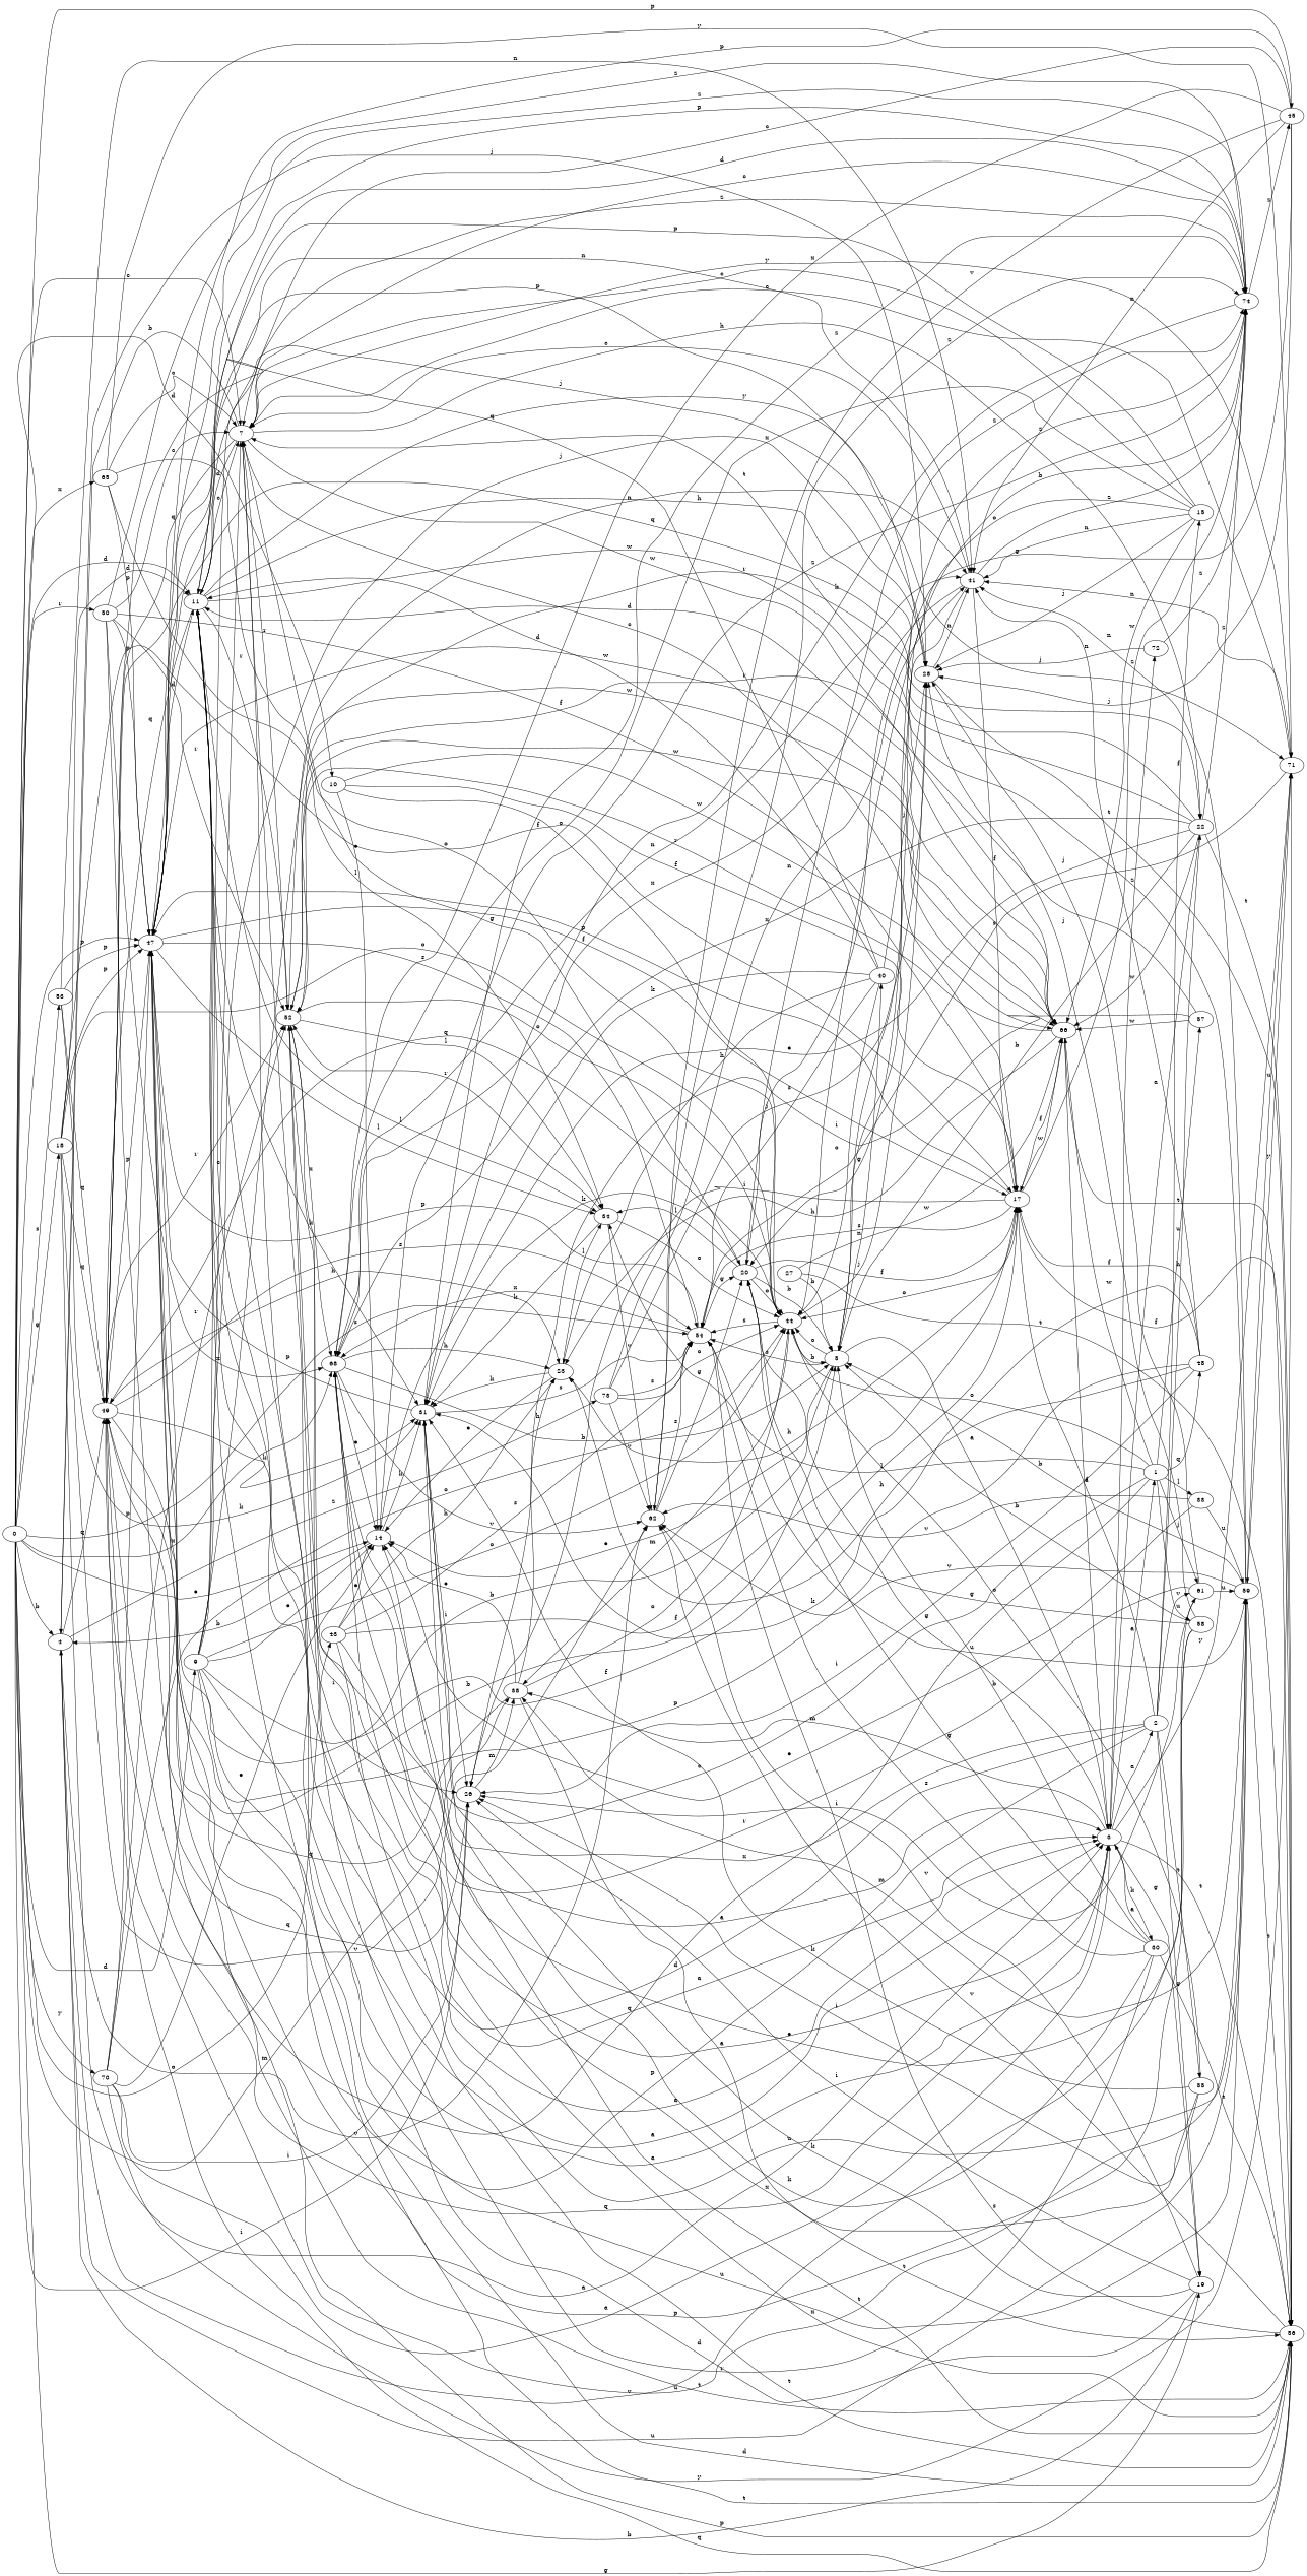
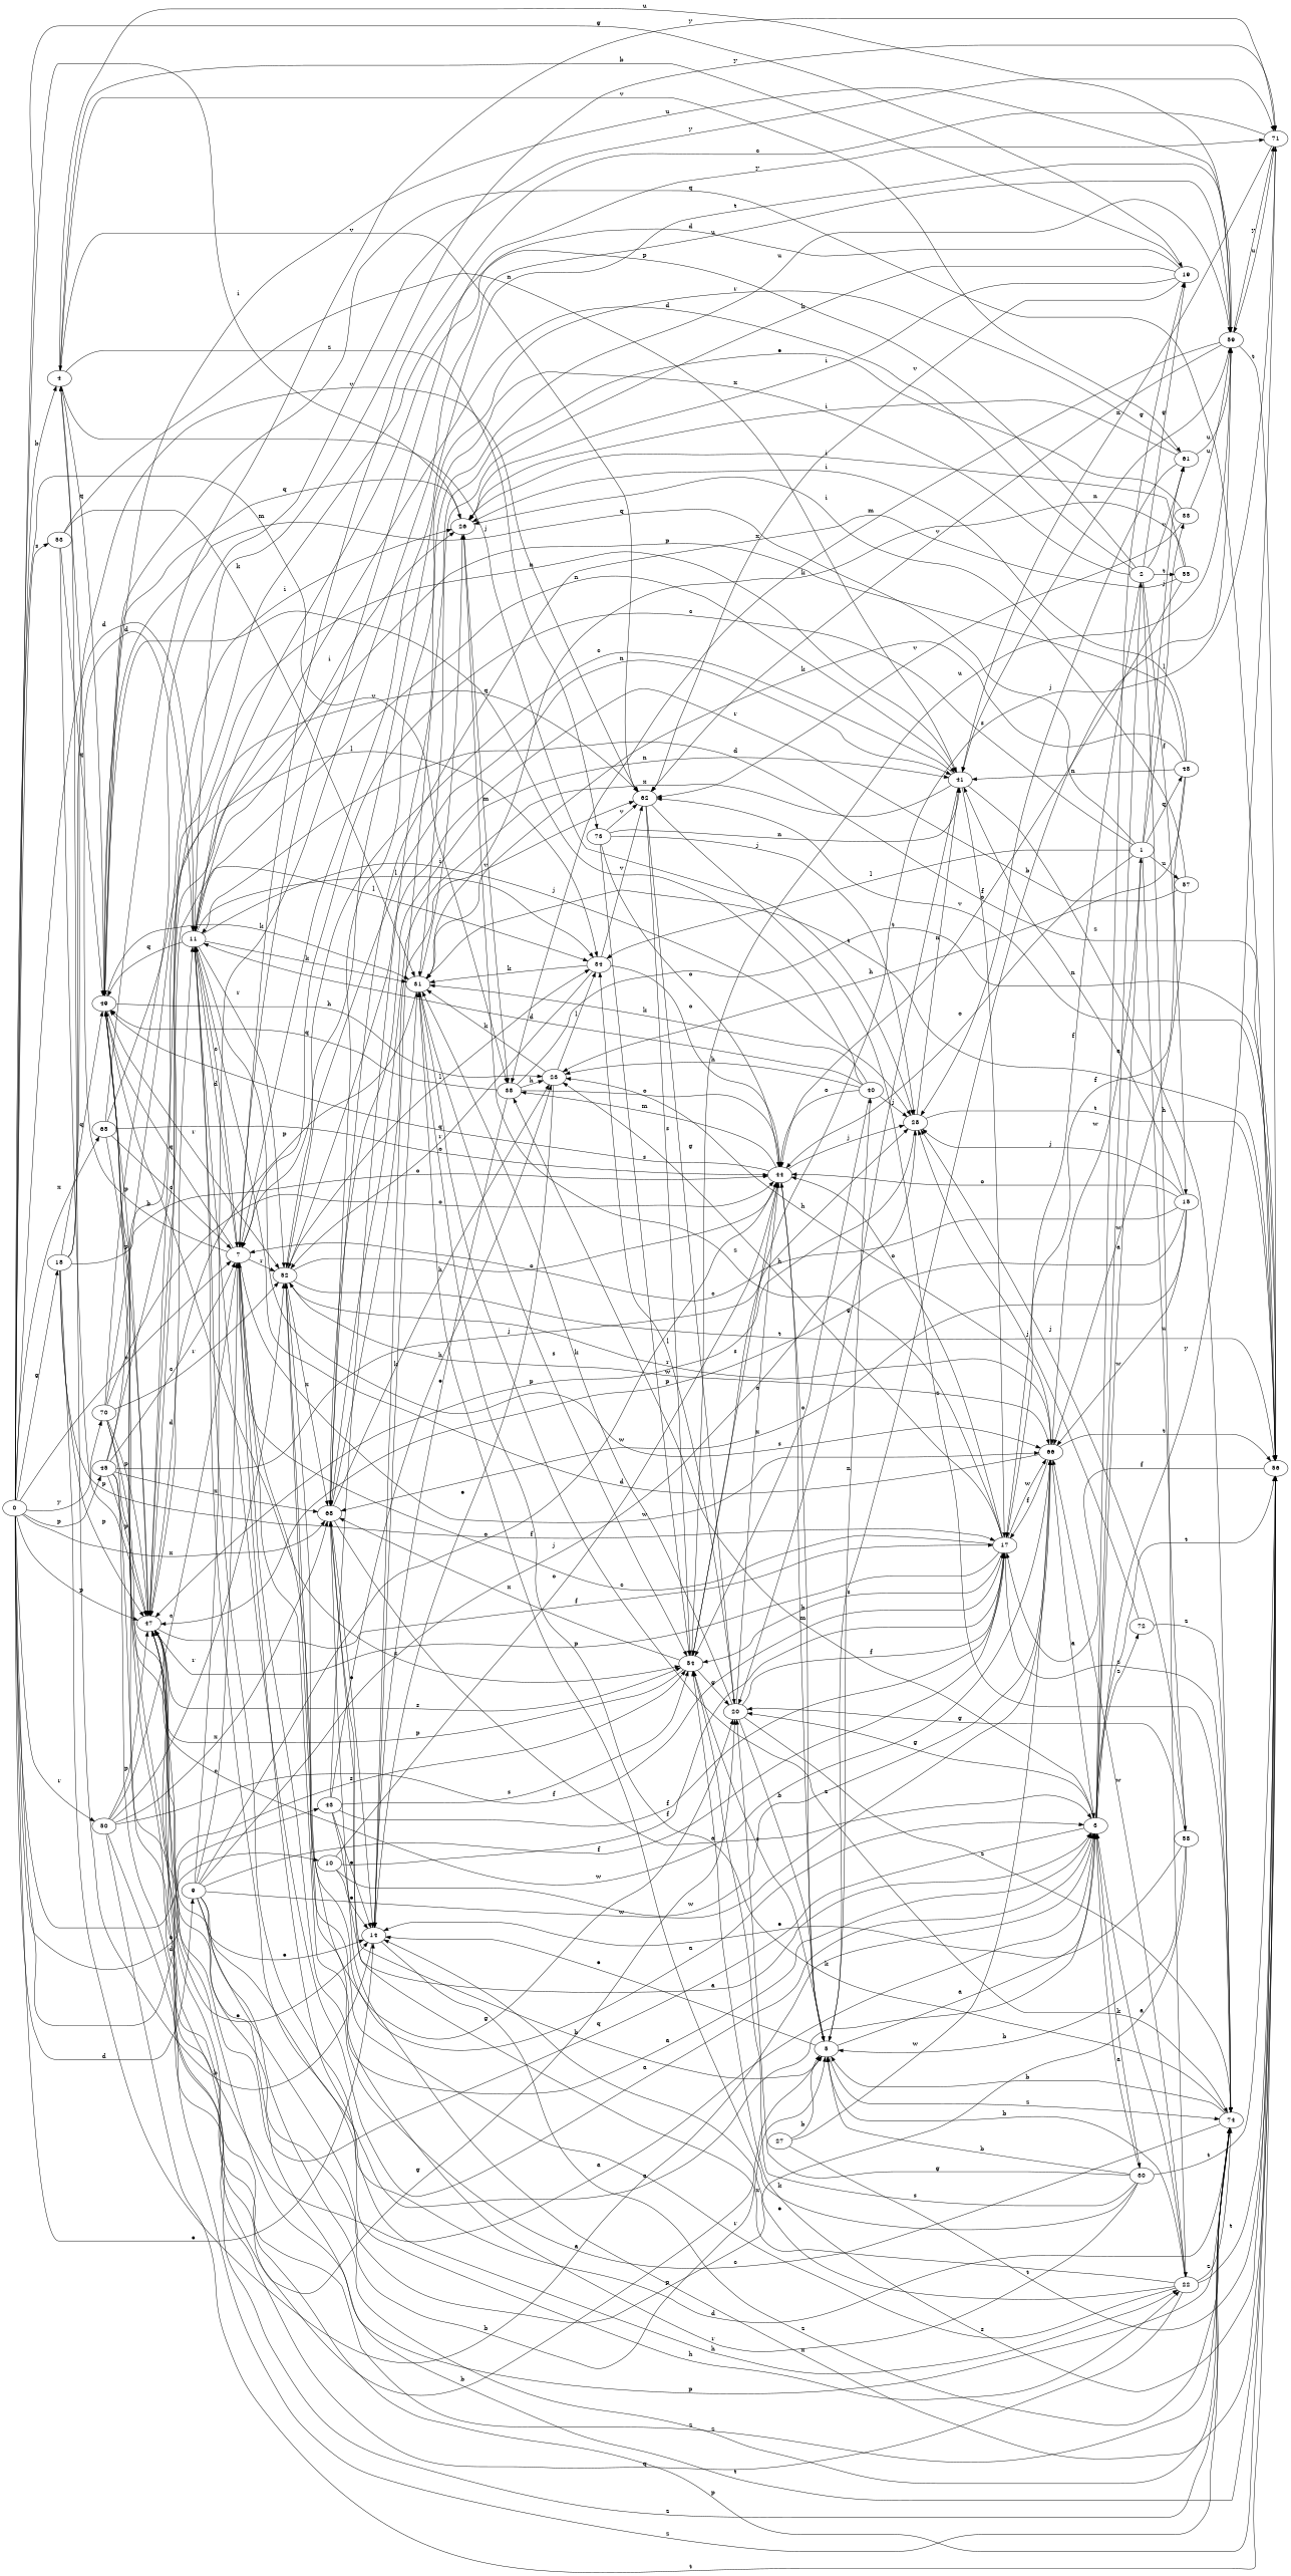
  strict digraph {
    rankdir=LR
    0
    4
    7
    9
    10
    11
    14
    18
    19
    26
    38
    43
    45
    47
    50
    53
    54
    65
    68
    70
    49
    61
    28
    59
    62
    73
    n27 [label=66]
    22
    3
    20
    71
    52
    44
    17
    56
    74
    34
    31
    41
    23
    5
    1
    33
    48
    57
    58
    27
    2
    15
    55
    30
    72
    40
    0 -> 4 [label=b]
    0 -> 7 [label=c]
    0 -> 9 [label=d]
    0 -> 10 [label=d]
    0 -> 11 [label=d]
    0 -> 14 [label=e]
    0 -> 18 [label=g]
    0 -> 19 [label=g]
    0 -> 26 [label=i]
    0 -> 38 [label=m]
    0 -> 43 [label=o]
    0 -> 45 [label=p]
    0 -> 47 [label=p]
    0 -> 50 [label=r]
    0 -> 53 [label=s]
    0 -> 54 [label=s]
    0 -> 65 [label=x]
    0 -> 68 [label=x]
    0 -> 70 [label=y]
    4 -> 49 [label=q]
    4 -> 61 [label=v]
    4 -> 28 [label=j]
    4 -> 59 [label=u]
    4 -> 62 [label=v]
    4 -> 73 [label=z]
    7 -> 4 [label=b]
    7 -> 11 [label=d]
    7 -> 49 [label=q]
    7 -> n27 [label=w]
    7 -> 22 [label=h]
    7 -> 3 [label=a]
    7 -> 20 [label=g]
    7 -> 71 [label=y]
    7 -> 52 [label=r]
    9 -> 7 [label=c]
    9 -> 14 [label=e]
    9 -> 28 [label=j]
    9 -> 59 [label=u]
    9 -> n27 [label=w]
    9 -> 3 [label=a]
    9 -> 44 [label=o]
    9 -> 17 [label=f]
    9 -> 56 [label=t]
    9 -> 74 [label=z]
    10 -> 14 [label=e]
    10 -> n27 [label=w]
    10 -> 44 [label=o]
    10 -> 17 [label=f]
    11 -> 7 [label=c]
    11 -> 26 [label=i]
    11 -> 49 [label=q]
    11 -> 28 [label=j]
    11 -> n27 [label=w]
    11 -> 22 [label=h]
    11 -> 3 [label=a]
    11 -> 71 [label=y]
    11 -> 52 [label=r]
    11 -> 34 [label=l]
    11 -> 31 [label=k]
    11 -> 41 [label=n]
    14 -> 4 [label=b]
    14 -> 74 [label=z]
    14 -> 31 [label=k]
    18 -> 11 [label=d]
    18 -> 47 [label=p]
    18 -> 49 [label=q]
    18 -> 62 [label=v]
    18 -> 3 [label=a]
    18 -> 44 [label=o]
    18 -> 17 [label=f]
    19 -> 4 [label=b]
    19 -> 11 [label=d]
    19 -> 26 [label=i]
    19 -> 62 [label=v]
    19 -> 31 [label=k]
    26 -> 38 [label=m]
    26 -> 49 [label=q]
    38 -> 14 [label=e]
    38 -> 49 [label=q]
    38 -> 44 [label=o]
    38 -> 56 [label=t]
    38 -> 23 [label=h]
    43 -> 14 [label=e]
    43 -> 54 [label=s]
    43 -> 59 [label=u]
    43 -> 3 [label=a]
    43 -> 17 [label=f]
    43 -> 23 [label=h]
    45 -> 7 [label=c]
    45 -> 47 [label=p]
    45 -> 68 [label=x]
    45 -> 28 [label=j]
    45 -> 62 [label=v]
    45 -> 20 [label=g]
-   74 -> 45 [label=z]
+   45 -> 74 [label=z]
    45 -> 41 [label=n]
    47 -> 11 [label=d]
    47 -> 54 [label=s]
    47 -> n27 [label=w]
    47 -> 17 [label=f]
    47 -> 74 [label=z]
    47 -> 34 [label=l]
    47 -> 5 [label=b]
    50 -> 7 [label=c]
    50 -> 47 [label=p]
    50 -> 68 [label=x]
    50 -> 52 [label=r]
    50 -> 17 [label=f]
    50 -> 56 [label=t]
    50 -> 74 [label=z]
    53 -> 47 [label=p]
    53 -> 49 [label=q]
    53 -> 31 [label=k]
    53 -> 41 [label=n]
    54 -> 47 [label=p]
    54 -> 68 [label=x]
    54 -> 59 [label=u]
    54 -> 20 [label=g]
    65 -> 7 [label=c]
    65 -> 47 [label=p]
    65 -> 71 [label=y]
    65 -> 44 [label=o]
    65 -> 34 [label=l]
    68 -> 14 [label=e]
    68 -> 62 [label=v]
    68 -> 3 [label=a]
    68 -> 41 [label=n]
    68 -> 23 [label=h]
    68 -> 5 [label=b]
    70 -> 14 [label=e]
    70 -> 26 [label=i]
    70 -> 47 [label=p]
    70 -> 3 [label=a]
    70 -> 71 [label=y]
    70 -> 52 [label=r]
    70 -> 44 [label=o]
    49 -> 47 [label=p]
    49 -> 54 [label=s]
    49 -> 59 [label=u]
    49 -> 52 [label=r]
    49 -> 31 [label=k]
    49 -> 23 [label=h]
    49 -> 5 [label=b]
    61 -> 26 [label=i]
    61 -> 28 [label=j]
    61 -> 59 [label=u]
    61 -> 52 [label=r]
    28 -> 47 [label=p]
    28 -> 56 [label=t]
    28 -> 41 [label=n]
    59 -> 7 [label=t]
    59 -> 38 [label=m]
    59 -> 62 [label=v]
    59 -> 71 [label=y]
    59 -> 56 [label=t]
    59 -> 41 [label=n]
    59 -> 5 [label=b]
    62 -> 54 [label=s]
    62 -> 20 [label=g]
    62 -> 74 [label=z]
    73 -> 54 [label=s]
    73 -> 28 [label=j]
    73 -> 62 [label=v]
    73 -> 44 [label=o]
    73 -> 41 [label=n]
    n27 -> 11 [label=d]
    n27 -> 3 [label=a]
    n27 -> 52 [label=r]
    n27 -> 17 [label=f]
    n27 -> 56 [label=t]
    n27 -> 23 [label=h]
    22 -> 14 [label=e]
    22 -> 68 [label=x]
    22 -> 49 [label=q]
    22 -> n27 [label=w]
    22 -> 3 [label=a]
    22 -> 52 [label=r]
    22 -> 56 [label=t]
    22 -> 74 [label=z]
    22 -> 5 [label=b]
    3 -> 19 [label=g]
    3 -> 38 [label=m]
    3 -> 49 [label=q]
    3 -> 20 [label=g]
    3 -> 71 [label=y]
    3 -> 56 [label=t]
    3 -> 1 [label=a]
    3 -> 2 [label=a]
    3 -> 30 [label=k]
    3 -> 72 [label=z]
    20 -> 44 [label=o]
    20 -> 17 [label=f]
    20 -> 74 [label=z]
    20 -> 34 [label=l]
    20 -> 31 [label=k]
    20 -> 5 [label=b]
    71 -> 7 [label=c]
    71 -> 54 [label=s]
    71 -> 59 [label=u]
    71 -> 41 [label=n]
    52 -> 68 [label=x]
    52 -> n27 [label=w]
    52 -> 3 [label=a]
    52 -> 44 [label=o]
    52 -> 56 [label=t]
    52 -> 34 [label=l]
    52 -> 41 [label=n]
    44 -> 38 [label=m]
    44 -> 54 [label=s]
    44 -> 49 [label=q]
    44 -> 28 [label=j]
    44 -> 5 [label=b]
    17 -> 7 [label=c]
-   17 -> 26 [label=i]
+   17 -> 26 [label=z]
    17 -> 47 [label=p]
    17 -> 54 [label=s]
    17 -> n27 [label=w]
    17 -> 44 [label=o]
    17 -> 74 [label=z]
    17 -> 23 [label=h]
    56 -> 11 [label=d]
    56 -> 47 [label=p]
    56 -> 54 [label=s]
    56 -> 68 [label=x]
    56 -> 49 [label=q]
    56 -> 62 [label=v]
    56 -> 17 [label=f]
    74 -> 7 [label=c]
    74 -> 11 [label=d]
    74 -> 47 [label=p]
    74 -> 31 [label=k]
    74 -> 5 [label=b]
    34 -> 62 [label=v]
    34 -> 52 [label=r]
    34 -> 44 [label=o]
    34 -> 31 [label=k]
    31 -> 26 [label=i]
    31 -> 47 [label=p]
    31 -> 54 [label=s]
    31 -> 56 [label=t]
    31 -> 74 [label=z]
    41 -> 7 [label=c]
    41 -> 68 [label=x]
    41 -> 20 [label=g]
    41 -> 17 [label=f]
    41 -> 74 [label=z]
    23 -> 14 [label=e]
    23 -> 34 [label=l]
    23 -> 31 [label=k]
    5 -> 14 [label=e]
    5 -> 54 [label=s]
    5 -> 3 [label=a]
    5 -> 44 [label=o]
    5 -> 74 [label=z]
    5 -> 40 [label=n]
    1 -> 7 [label=c]
    1 -> 49 [label=q]
    1 -> 61 [label=j]
    1 -> n27 [label=w]
    1 -> 44 [label=o]
    1 -> 34 [label=l]
    1 -> 33 [label=l]
    1 -> 48 [label=q]
    1 -> 57 [label=u]
    1 -> 58 [label=u]
    33 -> 14 [label=e]
    33 -> 59 [label=u]
    33 -> 62 [label=v]
    48 -> 26 [label=i]
    48 -> 47 [label=p]
    48 -> 17 [label=f]
    48 -> 31 [label=k]
    48 -> 41 [label=n]
    48 -> 23 [label=h]
    57 -> 26 [label=i]
    57 -> n27 [label=w]
    57 -> 52 [label=r]
    58 -> 14 [label=e]
    58 -> 47 [label=p]
    58 -> 28 [label=j]
    58 -> 20 [label=g]
    58 -> 5 [label=b]
    27 -> n27 [label=w]
    27 -> 56 [label=t]
    27 -> 5 [label=b]
    2 -> 11 [label=d]
    2 -> 19 [label=g]
    2 -> 47 [label=p]
    2 -> 68 [label=x]
    2 -> 61 [label=v]
    2 -> 22 [label=h]
    2 -> 17 [label=f]
    2 -> 15 [label=f]
    2 -> 55 [label=t]
    15 -> 7 [label=c]
    15 -> 47 [label=p]
    15 -> 68 [label=x]
    15 -> 28 [label=j]
    15 -> n27 [label=w]
    15 -> 44 [label=o]
    15 -> 41 [label=n]
    55 -> 26 [label=i]
    55 -> 68 [label=x]
    55 -> 44 [label=o]
    55 -> 31 [label=k]
    30 -> 54 [label=s]
    30 -> 3 [label=a]
    30 -> 20 [label=g]
    30 -> 52 [label=r]
    30 -> 56 [label=t]
    30 -> 31 [label=k]
    30 -> 5 [label=b]
    72 -> 28 [label=j]
    72 -> 74 [label=z]
    40 -> 11 [label=d]
    40 -> 54 [label=s]
    40 -> 49 [label=q]
    40 -> 28 [label=j]
    40 -> 44 [label=o]
    40 -> 31 [label=k]
    40 -> 23 [label=h]
  }
